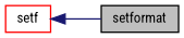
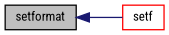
  digraph {
    rankdir=LR
    fontname="Roboto Condensed"
    node [fontname="Roboto Condensed" fontsize=10 shape=box]
    n1 [color=black fillcolor=grey75 fontcolor=black height=0.2 label=setformat style=filled width=0.4]
    n2 [color=red height=0.2 label=setf width=0.4]
-   n2 -> n1 [color=midnightblue dir=back fontname="Roboto Condensed" fontsize=10 labelfontname=FreeSans labelfontsize=10 style=solid]
+   n1 -> n2 [color=midnightblue dir=back fontname="Roboto Condensed" fontsize=10 labelfontname=FreeSans labelfontsize=10 style=solid]
  }
